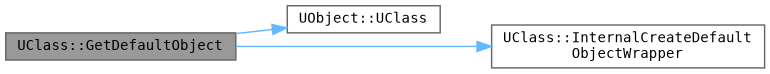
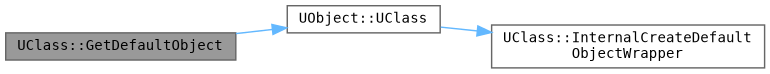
  digraph {
    fontname="DejaVu Sans Mono"
    rankdir=LR
    node [color=grey40 fillcolor=white fontname="DejaVu Sans Mono" fontsize=10 shape=box style=filled]
    edge [color=steelblue1 fontname="DejaVu Sans Mono" fontsize=10 labelfontname=Helvetica labelfontsize=10 style=solid]
    n1 [color=gray40 fillcolor=grey60 fontcolor=black height=0.2 label="UClass::GetDefaultObject" width=0.4]
    n2 [height=0.2 label="UObject::UClass" width=0.4]
    n3 [height=0.2 label="UClass::InternalCreateDefault\lObjectWrapper" width=0.4]
    n1 -> n2
-   n1 -> n3
+   n2 -> n3
  }
